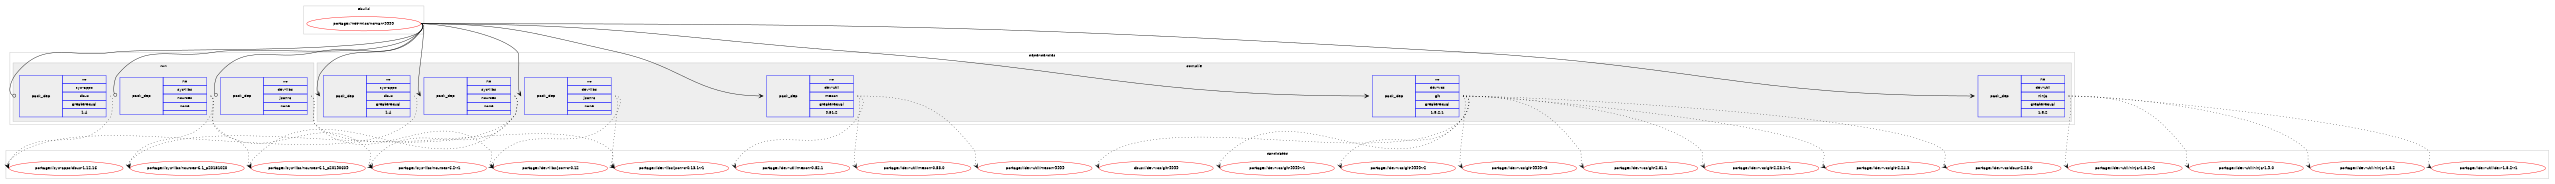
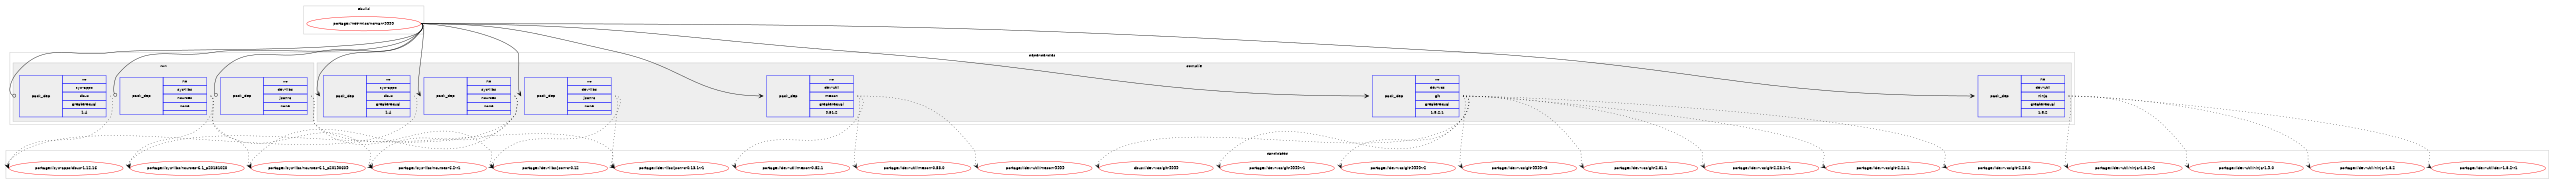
  digraph {
    compound=true
    concentrate=true
    fontname=Helvetica
    fontsize=10
    newrank=true
    rankdir=TB
    ranksep=1.5
    node [color=red fontname=Helvetica fontsize=10]
    edge [arrowhead=vee headport=w style=dotted tailport=e weight=100]
    n1 [label="portage://net-misc/ncman-9999" width=4]
    n2 [color=blue label=<<TABLE BORDER="0" CELLBORDER="1" CELLSPACING="0" CELLPADDING="4" WIDTH="220"><TR><TD ROWSPAN="6" CELLPADDING="30">pack_dep</TD></TR><TR><TD WIDTH="110">no</TD></TR><TR><TD>dev-libs</TD></TR><TR><TD>json-c</TD></TR><TR><TD>none</TD></TR><TR><TD></TD></TR></TABLE>> shape=none]
    n3 [color=blue label=<<TABLE BORDER="0" CELLBORDER="1" CELLSPACING="0" CELLPADDING="4" WIDTH="220"><TR><TD ROWSPAN="6" CELLPADDING="30">pack_dep</TD></TR><TR><TD WIDTH="110">no</TD></TR><TR><TD>dev-util</TD></TR><TR><TD>meson</TD></TR><TR><TD>greaterequal</TD></TR><TR><TD>0.51.2</TD></TR></TABLE>> shape=none]
    n4 [color=blue label=<<TABLE BORDER="0" CELLBORDER="1" CELLSPACING="0" CELLPADDING="4" WIDTH="220"><TR><TD ROWSPAN="6" CELLPADDING="30">pack_dep</TD></TR><TR><TD WIDTH="110">no</TD></TR><TR><TD>dev-util</TD></TR><TR><TD>ninja</TD></TR><TR><TD>greaterequal</TD></TR><TR><TD>1.8.2</TD></TR></TABLE>> shape=none]
    n5 [color=blue label=<<TABLE BORDER="0" CELLBORDER="1" CELLSPACING="0" CELLPADDING="4" WIDTH="220"><TR><TD ROWSPAN="6" CELLPADDING="30">pack_dep</TD></TR><TR><TD WIDTH="110">no</TD></TR><TR><TD>dev-vcs</TD></TR><TR><TD>git</TD></TR><TR><TD>greaterequal</TD></TR><TR><TD>1.8.2.1</TD></TR></TABLE>> shape=none]
    n6 [color=blue label=<<TABLE BORDER="0" CELLBORDER="1" CELLSPACING="0" CELLPADDING="4" WIDTH="220"><TR><TD ROWSPAN="6" CELLPADDING="30">pack_dep</TD></TR><TR><TD WIDTH="110">no</TD></TR><TR><TD>sys-apps</TD></TR><TR><TD>dbus</TD></TR><TR><TD>greaterequal</TD></TR><TR><TD>1.4</TD></TR></TABLE>> shape=none]
    n7 [color=blue label=<<TABLE BORDER="0" CELLBORDER="1" CELLSPACING="0" CELLPADDING="4" WIDTH="220"><TR><TD ROWSPAN="6" CELLPADDING="30">pack_dep</TD></TR><TR><TD WIDTH="110">no</TD></TR><TR><TD>sys-libs</TD></TR><TR><TD>ncurses</TD></TR><TR><TD>none</TD></TR><TR><TD></TD></TR></TABLE>> shape=none]
    n8 [color=blue label=<<TABLE BORDER="0" CELLBORDER="1" CELLSPACING="0" CELLPADDING="4" WIDTH="220"><TR><TD ROWSPAN="6" CELLPADDING="30">pack_dep</TD></TR><TR><TD WIDTH="110">no</TD></TR><TR><TD>dev-libs</TD></TR><TR><TD>json-c</TD></TR><TR><TD>none</TD></TR><TR><TD></TD></TR></TABLE>> shape=none]
    n9 [color=blue label=<<TABLE BORDER="0" CELLBORDER="1" CELLSPACING="0" CELLPADDING="4" WIDTH="220"><TR><TD ROWSPAN="6" CELLPADDING="30">pack_dep</TD></TR><TR><TD WIDTH="110">no</TD></TR><TR><TD>sys-apps</TD></TR><TR><TD>dbus</TD></TR><TR><TD>greaterequal</TD></TR><TR><TD>1.4</TD></TR></TABLE>> shape=none]
    n10 [color=blue label=<<TABLE BORDER="0" CELLBORDER="1" CELLSPACING="0" CELLPADDING="4" WIDTH="220"><TR><TD ROWSPAN="6" CELLPADDING="30">pack_dep</TD></TR><TR><TD WIDTH="110">no</TD></TR><TR><TD>sys-libs</TD></TR><TR><TD>ncurses</TD></TR><TR><TD>none</TD></TR><TR><TD></TD></TR></TABLE>> shape=none]
    n11 [label="portage://dev-libs/json-c-0.13.1-r1" width=4]
    n12 [label="portage://dev-libs/json-c-0.12" width=4]
    n13 [label="portage://dev-util/meson-9999" width=4]
    n14 [label="portage://dev-util/meson-0.53.0" width=4]
    n15 [label="portage://dev-util/meson-0.52.1" width=4]
    n16 [label="portage://dev-util/ninja-1.9.0" width=4]
    n17 [label="portage://dev-util/ninja-1.8.2-r2" width=4]
    n18 [label="portage://dev-util/dev-1.8.2-r1" width=4]
    n19 [label="portage://dev-util/ninja-1.8.2" width=4]
    n20 [label="portage://dev-vcs/git-9999-r3" width=4]
    n21 [label="portage://dev-vcs/git-9999-r2" width=4]
    n22 [label="portage://dev-vcs/git-9999-r1" width=4]
    n23 [label="dbus://dev-vcs/git-9999" width=4]
-   n24 [label="portage://dev-vcs/dbus-2.25.0" width=4]
-   n25 [label="portage://dev-vcs/git-2.24.3" width=4]
+   n24 [label="portage://dev-vcs/git-2.25.0" width=4]
+   n25 [label="portage://dev-vcs/git-2.24.1" width=4]
    n26 [label="portage://dev-vcs/git-2.23.1-r1" width=4]
    n27 [label="portage://dev-vcs/git-2.81.1" width=4]
    n28 [label="portage://sys-apps/dbus-1.12.16" width=4]
    n29 [label="portage://sys-libs/ncurses-6.2-r1" width=4]
    n30 [label="portage://sys-libs/ncurses-6.1_p20190609" width=4]
    n31 [label="portage://sys-libs/ncurses-6.1_p20181020" width=4]
    subgraph cluster_1 {
      color=gray
      label=<<i>ebuild</i>>
      rank=same
      n1
    }
    subgraph cluster_2 {
      color=gray
      label=<<i>dependencies</i>>
      subgraph cluster_3 {
        color=gray
        fillcolor="#eeeeee"
        label=<<i>compile</i>>
        style=filled
        subgraph sub_4 {
          color=gray
          fillcolor="#eeeeee"
          label=<<i>compile</i>>
          style=filled
          n2
        }
        subgraph sub_5 {
          color=gray
          fillcolor="#eeeeee"
          label=<<i>compile</i>>
          style=filled
          n3
        }
        subgraph sub_6 {
          color=gray
          fillcolor="#eeeeee"
          label=<<i>compile</i>>
          style=filled
          n4
        }
        subgraph sub_7 {
          color=gray
          fillcolor="#eeeeee"
          label=<<i>compile</i>>
          style=filled
          n5
        }
        subgraph sub_8 {
          color=gray
          fillcolor="#eeeeee"
          label=<<i>compile</i>>
          style=filled
          n6
        }
        subgraph sub_9 {
          color=gray
          fillcolor="#eeeeee"
          label=<<i>compile</i>>
          style=filled
          n7
        }
      }
      subgraph cluster_10 {
        color=gray
        fillcolor="#eeeeee"
        label=<<i>compile and run</i>>
        style=filled
      }
      subgraph cluster_11 {
        color=gray
        fillcolor="#eeeeee"
        label=<<i>run</i>>
        style=filled
        subgraph sub_12 {
          color=gray
          fillcolor="#eeeeee"
          label=<<i>run</i>>
          style=filled
          n8
        }
        subgraph sub_13 {
          color=gray
          fillcolor="#eeeeee"
          label=<<i>run</i>>
          style=filled
          n9
        }
        subgraph sub_14 {
          color=gray
          fillcolor="#eeeeee"
          label=<<i>run</i>>
          style=filled
          n10
        }
      }
    }
    subgraph cluster_15 {
      color=gray
      label=<<i>candidates</i>>
      rank=same
      subgraph sub_16 {
        color=black
        label=<<i>candidates</i>>
        nodesep=1
        rank=same
        n11
        n12
      }
      subgraph sub_17 {
        color=black
        label=<<i>candidates</i>>
        nodesep=1
        rank=same
        n13
        n14
        n15
      }
      subgraph sub_18 {
        color=black
        label=<<i>candidates</i>>
        nodesep=1
        rank=same
        n16
        n17
        n18
        n19
      }
      subgraph sub_19 {
        color=black
        label=<<i>candidates</i>>
        nodesep=1
        rank=same
        n20
        n21
        n22
        n23
        n24
        n25
        n26
        n27
      }
      subgraph sub_20 {
        color=black
        label=<<i>candidates</i>>
        nodesep=1
        rank=same
        n28
      }
      subgraph sub_21 {
        color=black
        label=<<i>candidates</i>>
        nodesep=1
        rank=same
        n29
        n30
        n31
      }
      subgraph sub_22 {
        color=black
        label=<<i>candidates</i>>
        nodesep=1
        rank=same
        n11
        n12
      }
      subgraph sub_23 {
        color=black
        label=<<i>candidates</i>>
        nodesep=1
        rank=same
        n28
      }
      subgraph sub_24 {
        color=black
        label=<<i>candidates</i>>
        nodesep=1
        rank=same
        n29
        n30
        n31
      }
    }
    n1 -> n2 [style=solid weight=20]
    n1 -> n3 [style=solid weight=20]
    n1 -> n4 [style=solid weight=20]
    n1 -> n5 [style=solid weight=20]
    n1 -> n6 [style=solid weight=20]
    n1 -> n7 [style=solid weight=20]
    n1 -> n8 [arrowhead=odot style=solid weight=20]
    n1 -> n9 [arrowhead=odot style=solid weight=20]
    n1 -> n10 [arrowhead=odot style=solid weight=20]
    n2 -> n11
    n2 -> n12
    n3 -> n13
    n3 -> n14
    n3 -> n15
    n4 -> n16
    n4 -> n17
    n4 -> n18
    n4 -> n19
    n5 -> n20
    n5 -> n21
    n5 -> n22
    n5 -> n23
    n5 -> n24
    n5 -> n25
    n5 -> n26
    n5 -> n27
    n6 -> n28
    n7 -> n29
    n7 -> n30
    n7 -> n31
    n8 -> n11
    n8 -> n12
    n9 -> n28
    n10 -> n29
    n10 -> n30
    n10 -> n31
  }
